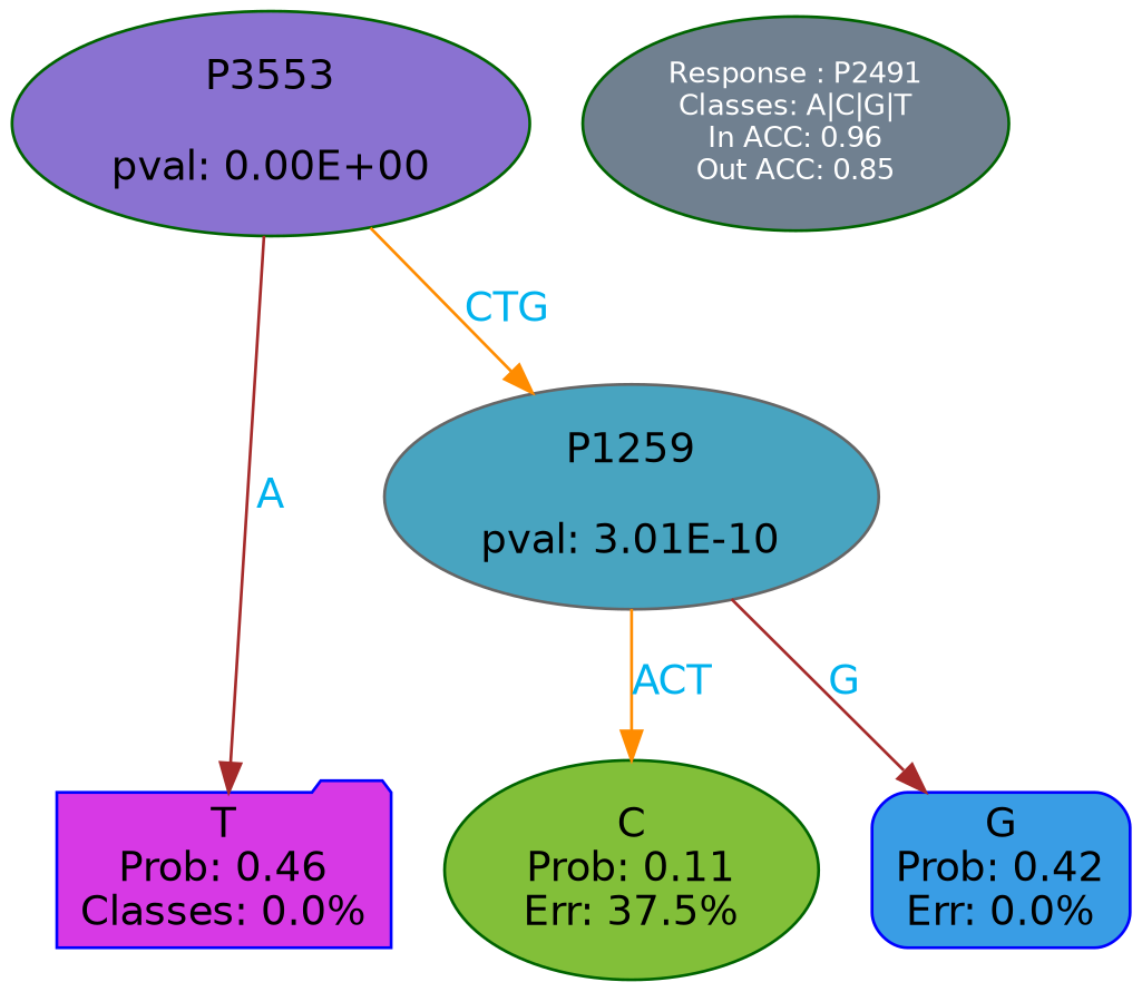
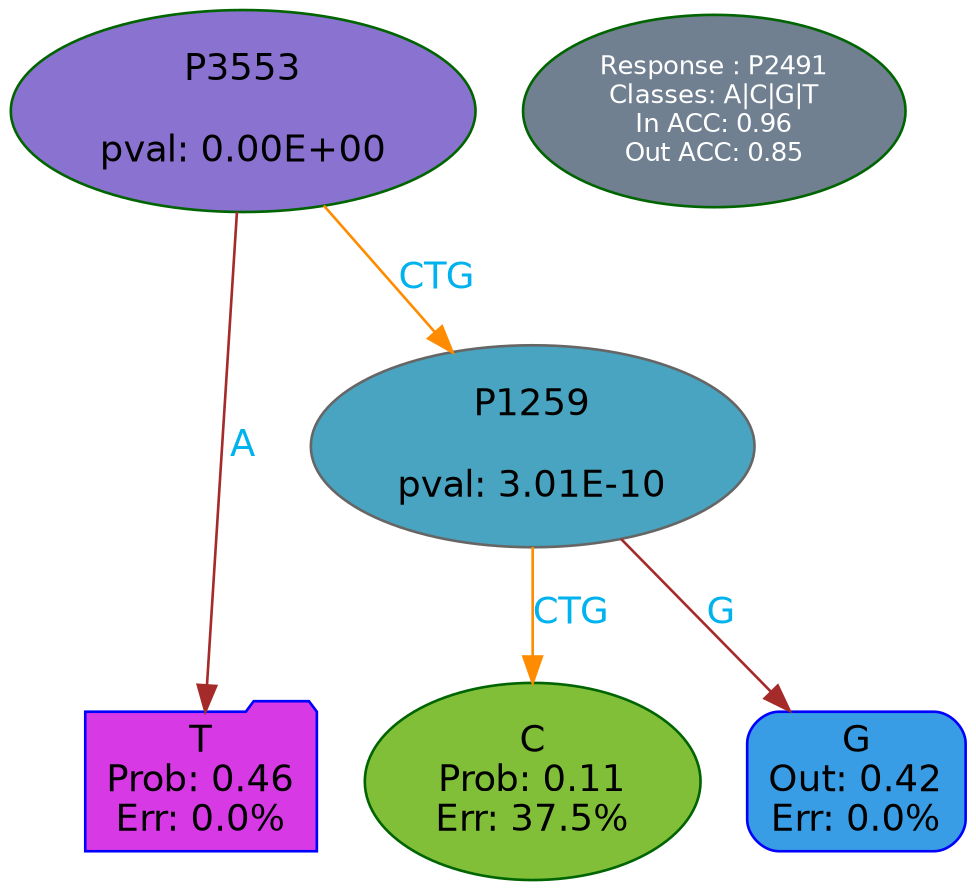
  digraph {
    ranksep=equally
    splines=polylines
    node [color=darkgreen fontname=helvetica shape=ellipse style="filled, rounded"]
    edge [color=brown fontcolor=deepskyblue2 fontname=helvetica]
-   n1 [color=blue fillcolor="#d739e5" label="T\nProb: 0.46\nClasses: 0.0%" shape=folder]
+   n1 [color=blue fillcolor="#d739e5" label="T\nProb: 0.46\nErr: 0.0%" shape=folder]
    n2 [fillcolor="#82bf39" label="C\nProb: 0.11\nErr: 37.5%"]
-   n3 [color=blue fillcolor="#399de5" label="G\nProb: 0.42\nErr: 0.0%" shape=box]
+   n3 [color=blue fillcolor="#399de5" label="G\nOut: 0.42\nErr: 0.0%" shape=box]
    n4 [align=left fillcolor=slategray fontcolor=white fontsize=10 label="Response : P2491\nClasses: A|C|G|T\nIn ACC: 0.96\nOut ACC: 0.85\n" style=filled]
    n5 [fillcolor="#8a72d1" label="P3553\n\npval: 0.00E+00"]
    n6 [color=gray40 fillcolor="#48a4c0" label="P1259\n\npval: 3.01E-10"]
    subgraph sub_1 {
      rank=same
      n1
      n2
      n3
    }
    subgraph sub_2 {
      rank=same
      n4
      n5
    }
    n5 -> n1 [label=A]
    n5 -> n6 [color=darkorange label=CTG]
-   n6 -> n2 [color=darkorange label=ACT]
+   n6 -> n2 [color=darkorange label=CTG]
    n6 -> n3 [label=G]
  }
